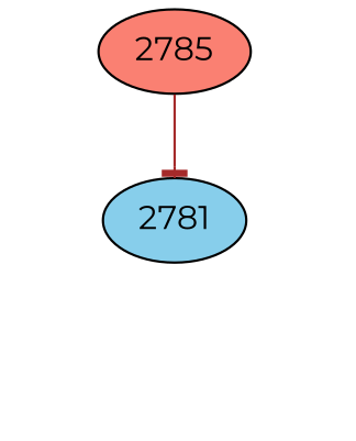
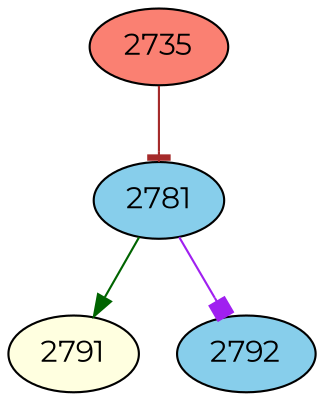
  strict digraph {
    fontname=Montserrat
    node [fillcolor=skyblue fontname=Montserrat style=filled]
    edge [fontname=Montserrat]
-   2785 [fillcolor=salmon]
+   2791 [fillcolor=lightyellow]
+   2785 [fillcolor=salmon label=2735]
    n3 [label=2781]
+   2792
    2785 -> n3 [arrowhead=tee color=brown]
+   n3 -> 2791 [arrowhead=normal color=darkgreen]
+   n3 -> 2792 [arrowhead=box color=purple]
  }
